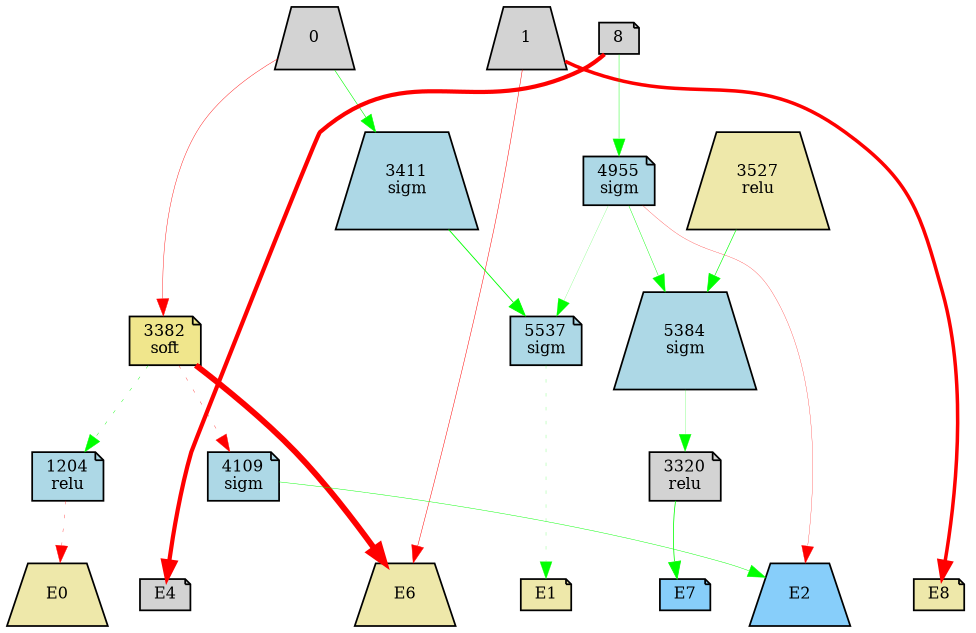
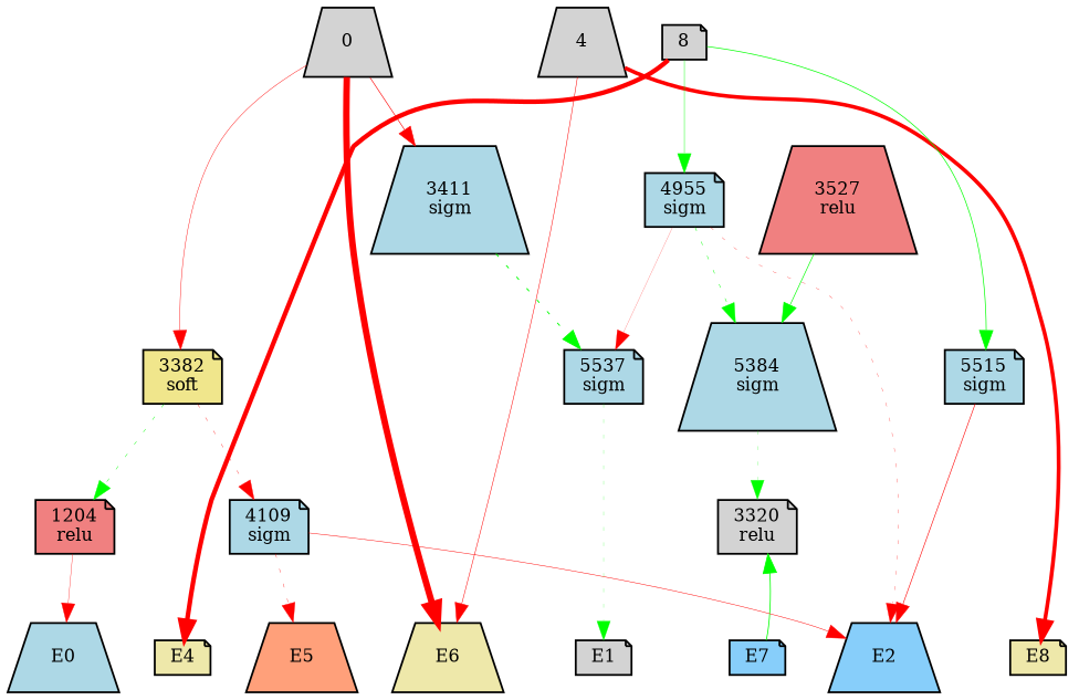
  digraph {
    fontname="DejaVu Serif"
    node [fillcolor=lightblue fontname="DejaVu Serif" fontsize=9 shape=note style=filled]
    edge [fontname="DejaVu Serif" style=bold color=red]
    0 [fillcolor=lightgray height=0.2 shape=trapezium width=0.2]
-   1 [fillcolor=lightgray height=0.2 shape=trapezium width=0.2]
+   1 [fillcolor=lightgray height=0.2 shape=trapezium width=0.2 label=4]
    n3 [fillcolor=lightgray height=0.2 label=8 width=0.2]
-   E0 [fillcolor=palegoldenrod height=0.2 shape=trapezium width=0.2]
-   E1 [fillcolor=palegoldenrod height=0.2 width=0.2]
+   E0 [height=0.2 shape=trapezium width=0.2]
+   E1 [fillcolor=lightgray height=0.2 width=0.2]
    E2 [fillcolor=lightskyblue height=0.2 shape=trapezium width=0.2]
-   E4 [fillcolor=lightgray height=0.2 width=0.2]
+   E4 [fillcolor=palegoldenrod height=0.2 width=0.2]
+   E5 [fillcolor=lightsalmon height=0.2 shape=trapezium width=0.2]
    E6 [fillcolor=palegoldenrod height=0.2 shape=trapezium width=0.2]
    E7 [fillcolor=lightskyblue height=0.2 width=0.2]
    E8 [fillcolor=palegoldenrod height=0.2 width=0.2]
    n12 [fillcolor=khaki height=0.2 label="3382\nsoft" width=0.2]
    n13 [height=0.2 label="3411\nsigm" shape=trapezium width=0.2]
+   n14 [height=0.2 label="5515\nsigm" width=0.2]
    n15 [height=0.2 label="4955\nsigm" width=0.2]
    n16 [height=0.2 label="4109\nsigm" width=0.2]
-   n17 [height=0.2 label="1204\nrelu" width=0.2]
+   n17 [fillcolor=lightcoral height=0.2 label="1204\nrelu" width=0.2]
    n18 [height=0.2 label="5537\nsigm" width=0.2]
    n19 [height=0.2 label="5384\nsigm" shape=trapezium width=0.2]
    n20 [fillcolor=lightgray height=0.2 label="3320\nrelu" width=0.2]
-   n21 [fillcolor=palegoldenrod height=0.2 label="3527\nrelu" shape=trapezium width=0.2]
+   n21 [fillcolor=lightcoral height=0.2 label="3527\nrelu" shape=trapezium width=0.2]
    subgraph sub_1 {
      rank=source
      0
      1
      n3
    }
    subgraph sub_2 {
      rank=sink
      E0
      E1
      E2
      E4
+     E5
      E6
      E7
      E8
    }
    0 -> 1 [style=invis color=""]
-   n12 -> E6 [penwidth=3.3692630059794797]
+   0 -> E6 [penwidth=3.3692630059794797]
    0 -> n12 [penwidth=0.23560344548765466 style=solid]
-   0 -> n13 [color=green penwidth=0.33971187529838276]
+   0 -> n13 [penwidth=0.33971187529838276]
    1 -> n3 [style=invis color=""]
    1 -> E6 [penwidth=0.2806837408541483]
    1 -> E8 [penwidth=2.017506044888468 style=solid]
    n3 -> E4 [penwidth=2.419385029181547]
+   n3 -> n14 [color=green penwidth=0.3869250612887303]
    n3 -> n15 [color=green penwidth=0.2370396309986875]
    E0 -> E1 [style=invis color=""]
    E1 -> E2 [style=invis color=""]
+   E4 -> E5 [style=invis color=""]
+   E5 -> E6 [style=invis color=""]
    E6 -> E7 [style=invis color=""]
    E7 -> E8 [style=invis color=""]
    n12 -> n16 [penwidth=0.18797689298122128 style=dotted]
    n12 -> n17 [color=green penwidth=0.22937518501249313 style=dotted]
-   n13 -> n18 [color=green penwidth=0.5164529021485783 style=solid]
-   n15 -> E2 [penwidth=0.15302753032682304 style=solid]
-   n15 -> n18 [color=green penwidth=0.10445311485395992 style=solid]
-   n15 -> n19 [color=green penwidth=0.24815343949014487 style=solid]
-   n16 -> E2 [color=green penwidth=0.2594863946036152]
-   n17 -> E0 [penwidth=0.1860976245502885 style=dotted]
+   n13 -> n18 [color=green penwidth=0.5164529021485783 style=dotted]
+   n14 -> E2 [penwidth=0.33108081732992156]
+   n15 -> E2 [penwidth=0.15302753032682304 style=dotted]
+   n15 -> n18 [penwidth=0.10445311485395992 style=solid]
+   n15 -> n19 [color=green penwidth=0.24815343949014487 style=dotted]
+   n16 -> E2 [penwidth=0.2594863946036152]
+   n16 -> E5 [penwidth=0.18895690054094275 style=dotted]
+   n17 -> E0 [penwidth=0.1860976245502885]
    n18 -> E1 [color=green penwidth=0.12175431706242518 style=dotted]
-   n19 -> n20 [color=green penwidth=0.12598748298203466]
-   n20 -> E7 [color=green penwidth=0.44483712017379684]
+   n19 -> n20 [color=green penwidth=0.12598748298203466 style=dotted]
+   E7 -> n20 [color=green penwidth=0.44483712017379684]
    n21 -> n19 [color=green penwidth=0.3622110020776276 style=solid]
  }
